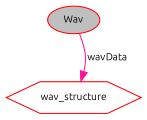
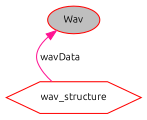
  digraph {
    fontname=Ubuntu
    node [color=red fontname=Ubuntu fontsize=10 style=filled]
    n1 [fillcolor=grey75 fontcolor=black height=0.2 label=Wav shape=ellipse width=0.4]
    n2 [fillcolor=white height=0.2 label=wav_structure shape=hexagon width=0.4]
-   n2 -> n1 [color=deeppink dir=back fontname=Ubuntu fontsize=10 label=" wavData" labelfontname=Helvetica labelfontsize=10 style=solid]
+   n1 -> n2 [color=deeppink dir=back fontname=Ubuntu fontsize=10 label=" wavData" labelfontname=Helvetica labelfontsize=10 style=solid]
  }
